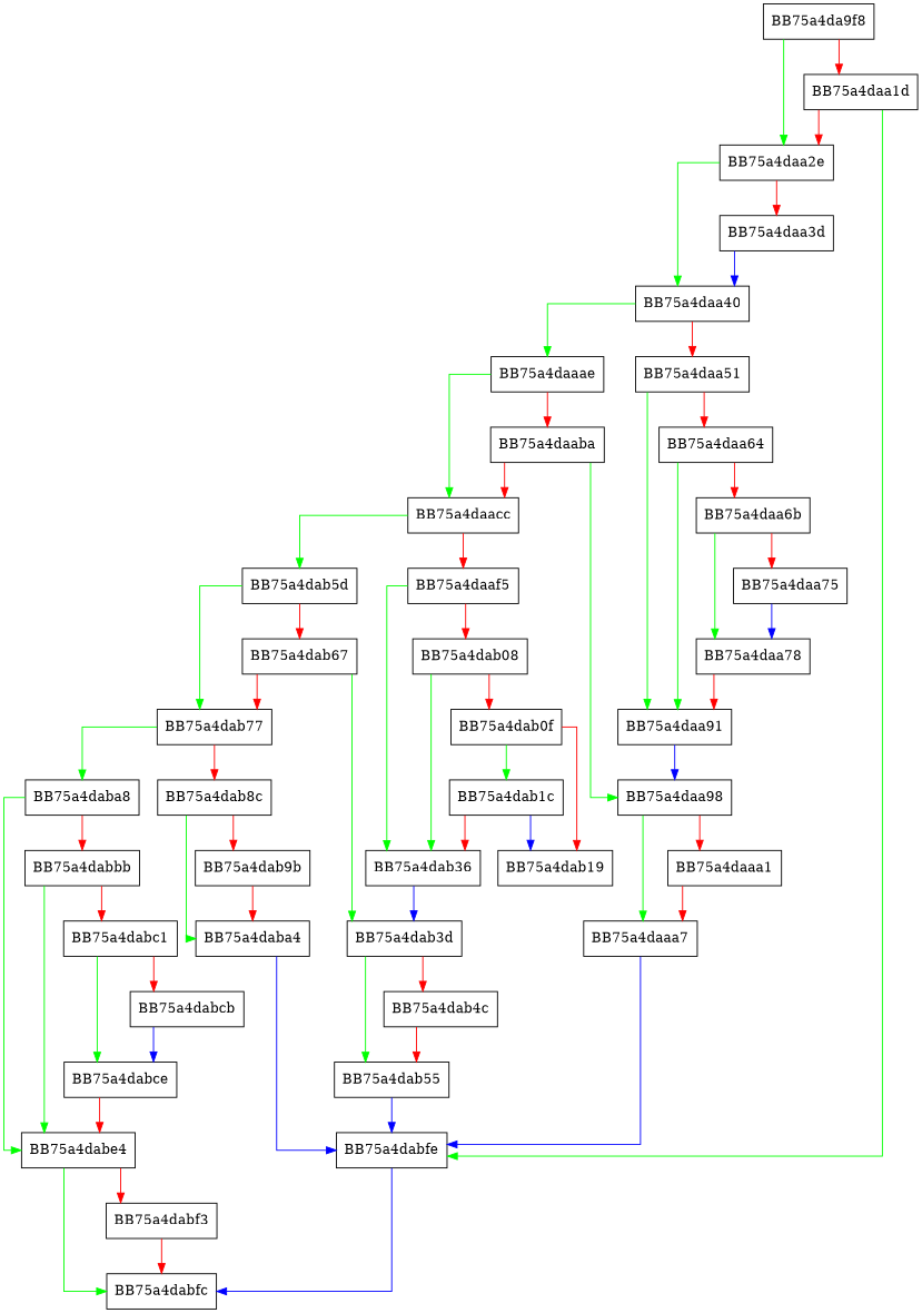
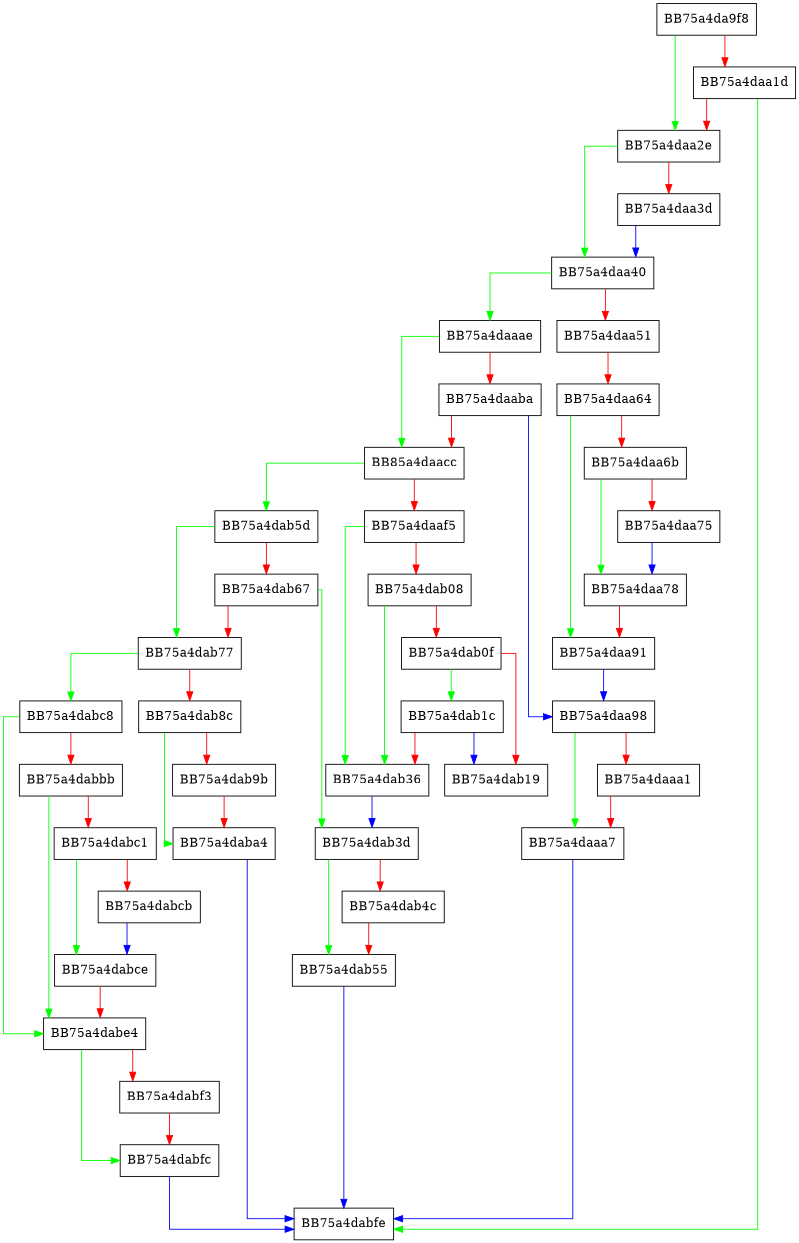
  digraph {
    splines=ortho
    node [shape=box]
    edge [color=red]
    BB75a4da9f8
    BB75a4daa2e
    BB75a4daa1d
    BB75a4daa40
    BB75a4daa3d
    BB75a4dabfe
    BB75a4daaae
    BB75a4daa51
-   BB75a4daacc
+   BB75a4daacc [label=BB85a4daacc]
    BB75a4daaba
    BB75a4daa91
    BB75a4daa64
    BB75a4dab5d
    BB75a4daaf5
    BB75a4daa98
    BB75a4daa6b
    BB75a4daaa7
    BB75a4daaa1
    BB75a4daa78
    BB75a4daa75
    BB75a4dab77
    BB75a4dab67
    BB75a4dab36
    BB75a4dab08
-   BB75a4daba8
+   BB75a4daba8 [label=BB75a4dabc8]
    BB75a4dab8c
    BB75a4dab3d
    BB75a4dab0f
    BB75a4dab55
    BB75a4dab4c
    BB75a4dab1c
    BB75a4dab19
    BB75a4dabe4
    BB75a4dabbb
    BB75a4daba4
    BB75a4dab9b
    BB75a4dabfc
    BB75a4dabf3
    BB75a4dabc1
    BB75a4dabce
    BB75a4dabcb
    BB75a4da9f8 -> BB75a4daa2e [color=green]
    BB75a4da9f8 -> BB75a4daa1d
    BB75a4daa2e -> BB75a4daa40 [color=green]
    BB75a4daa2e -> BB75a4daa3d
    BB75a4daa1d -> BB75a4daa2e
    BB75a4daa1d -> BB75a4dabfe [color=green]
    BB75a4daa40 -> BB75a4daaae [color=green]
    BB75a4daa40 -> BB75a4daa51
    BB75a4daa3d -> BB75a4daa40 [color=blue]
    BB75a4daaae -> BB75a4daacc [color=green]
    BB75a4daaae -> BB75a4daaba
-   BB75a4daa51 -> BB75a4daa91 [color=green]
    BB75a4daa51 -> BB75a4daa64
    BB75a4daacc -> BB75a4dab5d [color=green]
    BB75a4daacc -> BB75a4daaf5
    BB75a4daaba -> BB75a4daacc
-   BB75a4daaba -> BB75a4daa98 [color=green]
+   BB75a4daaba -> BB75a4daa98 [color=blue]
    BB75a4daa91 -> BB75a4daa98 [color=blue]
    BB75a4daa64 -> BB75a4daa91 [color=green]
    BB75a4daa64 -> BB75a4daa6b
    BB75a4dab5d -> BB75a4dab77 [color=green]
    BB75a4dab5d -> BB75a4dab67
    BB75a4daaf5 -> BB75a4dab36 [color=green]
    BB75a4daaf5 -> BB75a4dab08
    BB75a4daa98 -> BB75a4daaa7 [color=green]
    BB75a4daa98 -> BB75a4daaa1
    BB75a4daa6b -> BB75a4daa78 [color=green]
    BB75a4daa6b -> BB75a4daa75
    BB75a4daaa7 -> BB75a4dabfe [color=blue]
    BB75a4daaa1 -> BB75a4daaa7
    BB75a4daa78 -> BB75a4daa91
    BB75a4daa75 -> BB75a4daa78 [color=blue]
    BB75a4dab77 -> BB75a4daba8 [color=green]
    BB75a4dab77 -> BB75a4dab8c
    BB75a4dab67 -> BB75a4dab77
    BB75a4dab67 -> BB75a4dab3d [color=green]
    BB75a4dab36 -> BB75a4dab3d [color=blue]
    BB75a4dab08 -> BB75a4dab36 [color=green]
    BB75a4dab08 -> BB75a4dab0f
    BB75a4daba8 -> BB75a4dabe4 [color=green]
    BB75a4daba8 -> BB75a4dabbb
    BB75a4dab8c -> BB75a4daba4 [color=green]
    BB75a4dab8c -> BB75a4dab9b
    BB75a4dab3d -> BB75a4dab55 [color=green]
    BB75a4dab3d -> BB75a4dab4c
    BB75a4dab0f -> BB75a4dab1c [color=green]
    BB75a4dab0f -> BB75a4dab19
    BB75a4dab55 -> BB75a4dabfe [color=blue]
    BB75a4dab4c -> BB75a4dab55
    BB75a4dab1c -> BB75a4dab36
    BB75a4dab1c -> BB75a4dab19 [color=blue]
    BB75a4dabe4 -> BB75a4dabfc [color=green]
    BB75a4dabe4 -> BB75a4dabf3
    BB75a4dabbb -> BB75a4dabe4 [color=green]
    BB75a4dabbb -> BB75a4dabc1
    BB75a4daba4 -> BB75a4dabfe [color=blue]
    BB75a4dab9b -> BB75a4daba4
-   BB75a4dabfe -> BB75a4dabfc [color=blue]
+   BB75a4dabfc -> BB75a4dabfe [color=blue]
    BB75a4dabf3 -> BB75a4dabfc
    BB75a4dabc1 -> BB75a4dabce [color=green]
    BB75a4dabc1 -> BB75a4dabcb
    BB75a4dabce -> BB75a4dabe4
    BB75a4dabcb -> BB75a4dabce [color=blue]
  }
